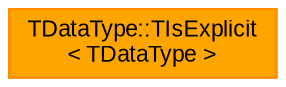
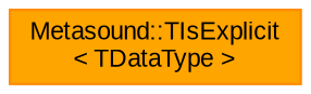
  digraph {
    rankdir=LR
    fontname="Liberation Sans"
-   n1 [color=darkorange fillcolor=orange fontname="Liberation Sans" fontsize=10 height=0.2 label="TDataType::TIsExplicit\l\< TDataType \>" shape=box style=filled width=0.4]
+   n1 [color=darkorange fillcolor=orange fontname="Liberation Sans" fontsize=10 height=0.2 label="Metasound::TIsExplicit\l\< TDataType \>" shape=box style=filled width=0.4]
  }
